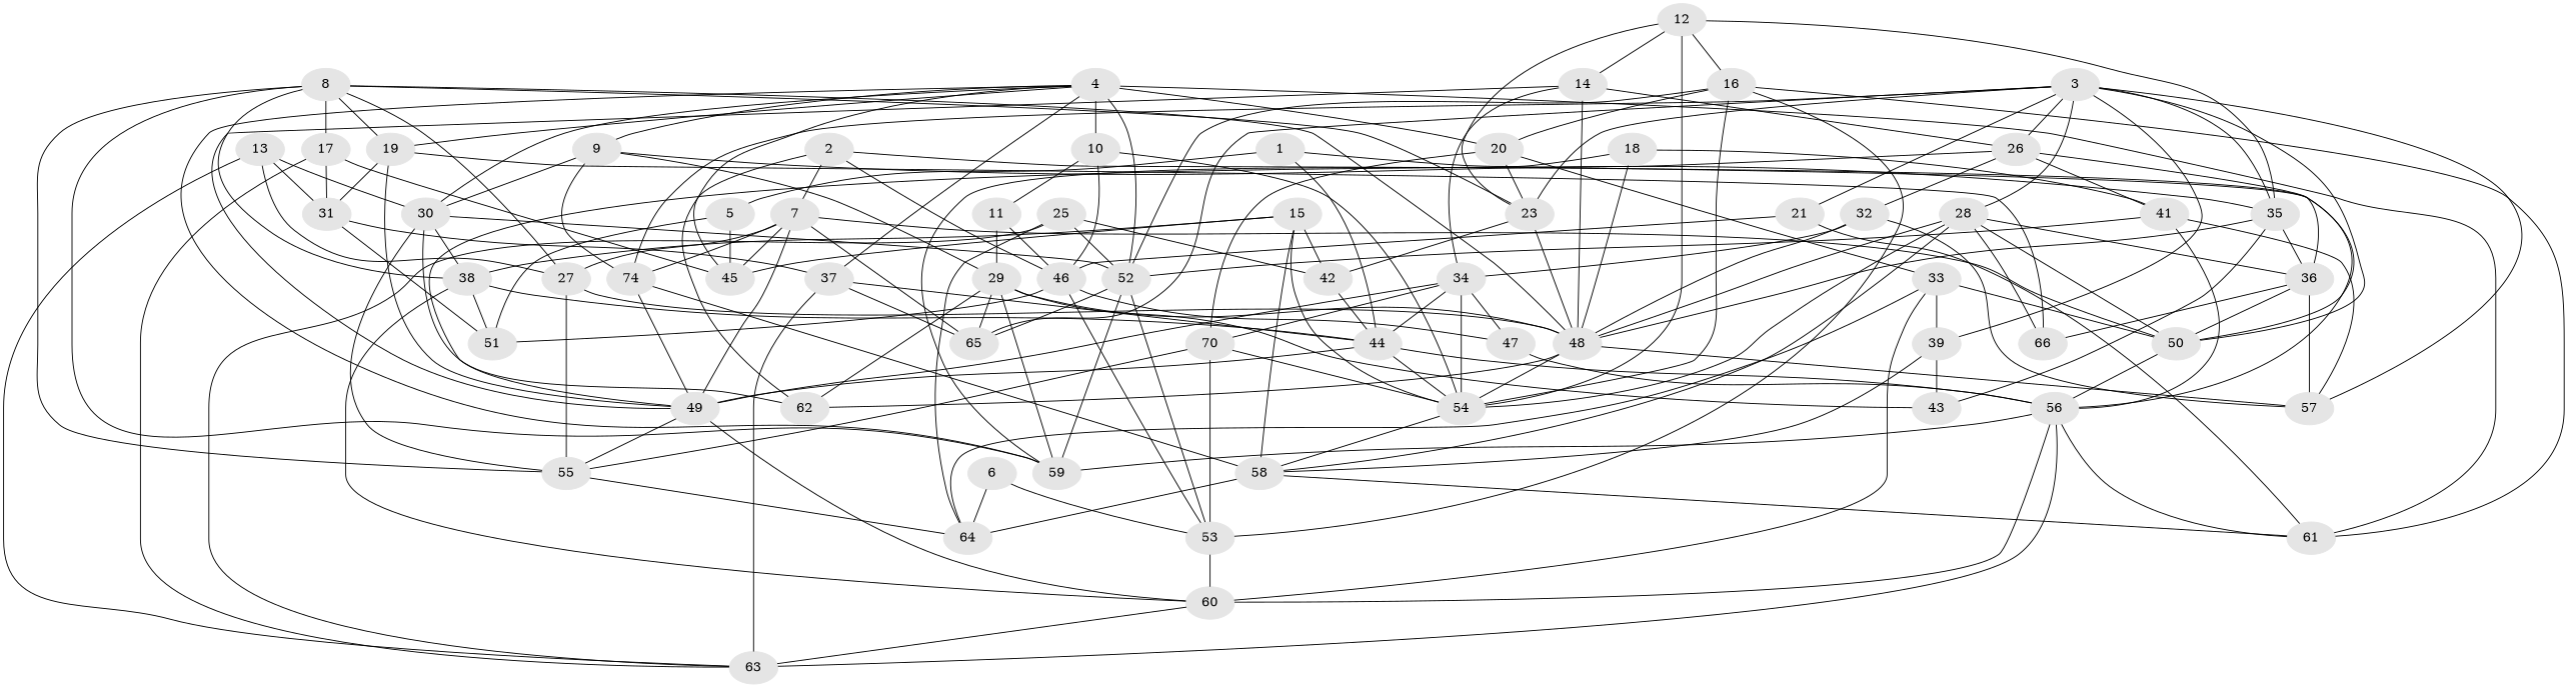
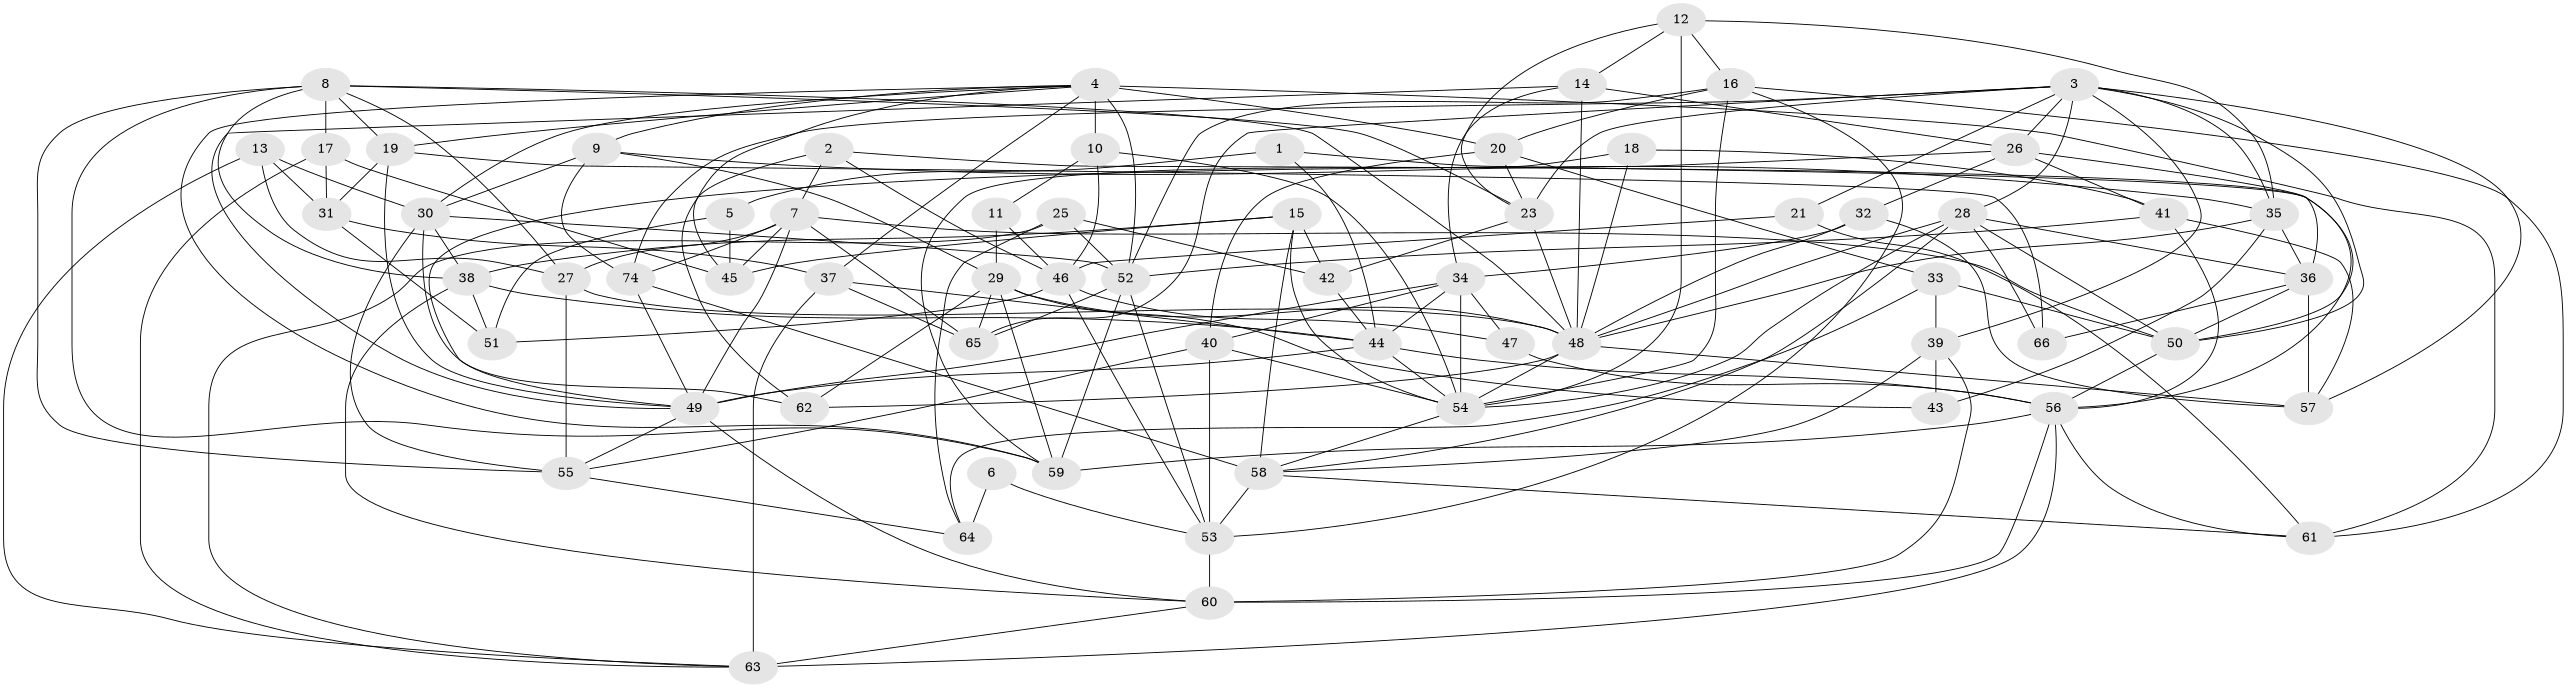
  graph {
    node [color=gray90 style=filled]
    edge [weight=1.0]
    1
    5
    44
    50
    45
    51
    56
    49
    54
    2
    7
    46
    62
    n14 [label=74]
    65
    27
    53
    47
    60
    59
    61
    63
    3
    21
    23
    26
    28
    35
    39
    57
    48
    42
    58
    41
    32
    36
    66
    43
    4
    9
    10
    19
    20
    30
    37
    52
    29
    11
    31
    33
-   40 [label=70]
+   40
    38
    55
    6
    64
    8
    17
    12
    14
    16
    34
    13
    15
    18
    25
    1 -- 5 [weight=2.0]
    1 -- 44
    1 -- 50
    5 -- 45
    5 -- 51
    44 -- 56
    44 -- 49
    44 -- 54
    50 -- 56
    56 -- 60
    56 -- 59
    56 -- 61
    56 -- 63
    49 -- 60
    49 -- 55
    54 -- 58
    2 -- 56
    2 -- 7
    2 -- 46
    2 -- 62
    7 -- 50
    7 -- 45
    7 -- 49 [weight=2.0]
    7 -- n14
    7 -- 65
    7 -- 27
    46 -- 51
    46 -- 53
    46 -- 47
    n14 -- 49
    n14 -- 58
    27 -- 48
    27 -- 55
    53 -- 60
    47 -- 56
    60 -- 63
    3 -- 50
    3 -- n14
    3 -- 65
    3 -- 21
    3 -- 23
    3 -- 26
    3 -- 28
    3 -- 35
    3 -- 39
    3 -- 57
    21 -- 46
    21 -- 61
    23 -- 48
    23 -- 42
    26 -- 49
    26 -- 41
    26 -- 32
    26 -- 36
    28 -- 50
    28 -- 54 [weight=2.0]
    28 -- 48
    28 -- 58 [weight=2.0]
    28 -- 36
    28 -- 66
    35 -- 48
    35 -- 36
    35 -- 43
-   33 -- 60
+   39 -- 60
    39 -- 58
    39 -- 43
    48 -- 54
    48 -- 62
    48 -- 57
    42 -- 44
    58 -- 61
-   58 -- 64 [weight=2.0]
+   58 -- 53 [weight=2.0]
    41 -- 56
    41 -- 57
    41 -- 52
    32 -- 57
    32 -- 48
    32 -- 34
    36 -- 50
    36 -- 57
    36 -- 66
    4 -- 45
    4 -- 59
    4 -- 61 [weight=2.0]
    4 -- 9
    4 -- 10
    4 -- 19
    4 -- 20
    4 -- 30
    4 -- 37
    4 -- 52 [weight=3.0]
    9 -- n14
    9 -- 35
    9 -- 30
    9 -- 29
    10 -- 54
    10 -- 46
    10 -- 11
    19 -- 49
    19 -- 66
    19 -- 31
    20 -- 23
    20 -- 33
    20 -- 40 [weight=2.0]
    30 -- 62
    30 -- 52
    30 -- 38
    30 -- 55
    37 -- 44
    37 -- 65
    37 -- 63 [weight=2.0]
    52 -- 65
    52 -- 53
    52 -- 59
    29 -- 62
    29 -- 65
    29 -- 59
    29 -- 48
    29 -- 43
    11 -- 46
    11 -- 29
    31 -- 51
    31 -- 37
    33 -- 50
    33 -- 39
    33 -- 64
    40 -- 54
    40 -- 53
    40 -- 55
    38 -- 44
    38 -- 51
    38 -- 60
    55 -- 64
    6 -- 53
    6 -- 64
    8 -- 27
    8 -- 59
    8 -- 23
    8 -- 48
    8 -- 19
    8 -- 38
    8 -- 55 [weight=2.0]
    8 -- 17
    17 -- 45
    17 -- 63
    17 -- 31
    12 -- 54
    12 -- 23
    12 -- 35
    12 -- 14
    12 -- 16
    14 -- 49
    14 -- 26
    14 -- 48
    14 -- 34
    16 -- 54
    16 -- 53
    16 -- 61
    16 -- 20
    16 -- 52
    34 -- 44
    34 -- 49
    34 -- 54
    34 -- 47
    34 -- 40
    13 -- 27
    13 -- 63
    13 -- 30
    13 -- 31
    15 -- 45
    15 -- 54
    15 -- 42
    15 -- 58
    15 -- 38
    18 -- 59
    18 -- 48
    18 -- 41
    25 -- 63
    25 -- 42
    25 -- 52
    25 -- 64
  }
